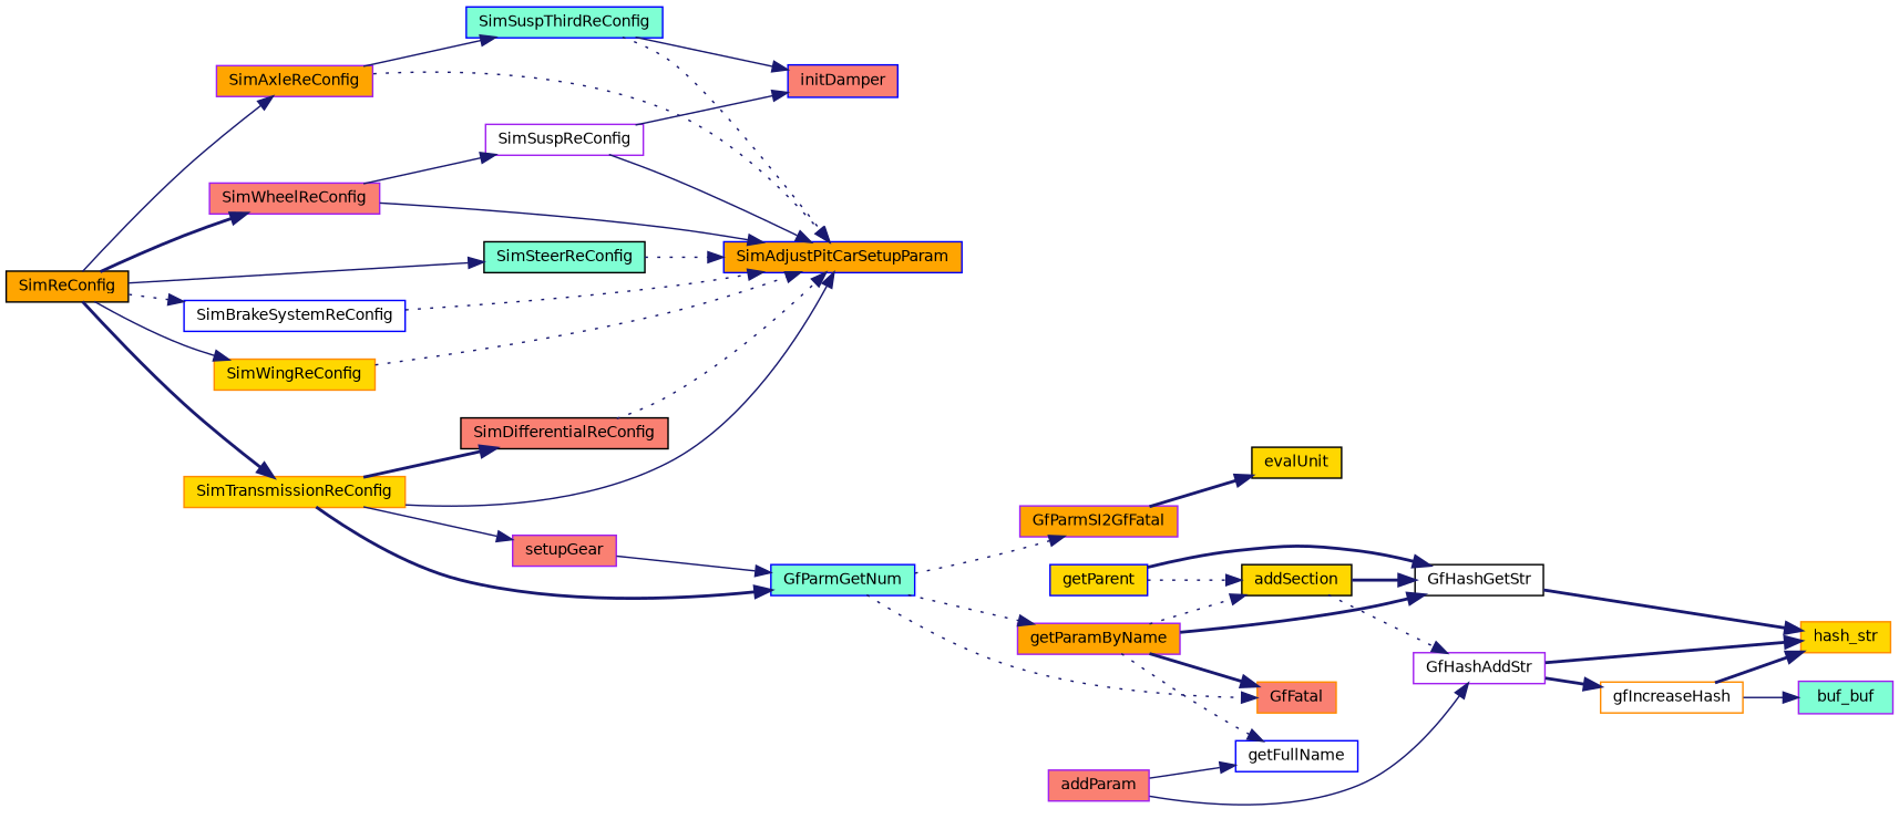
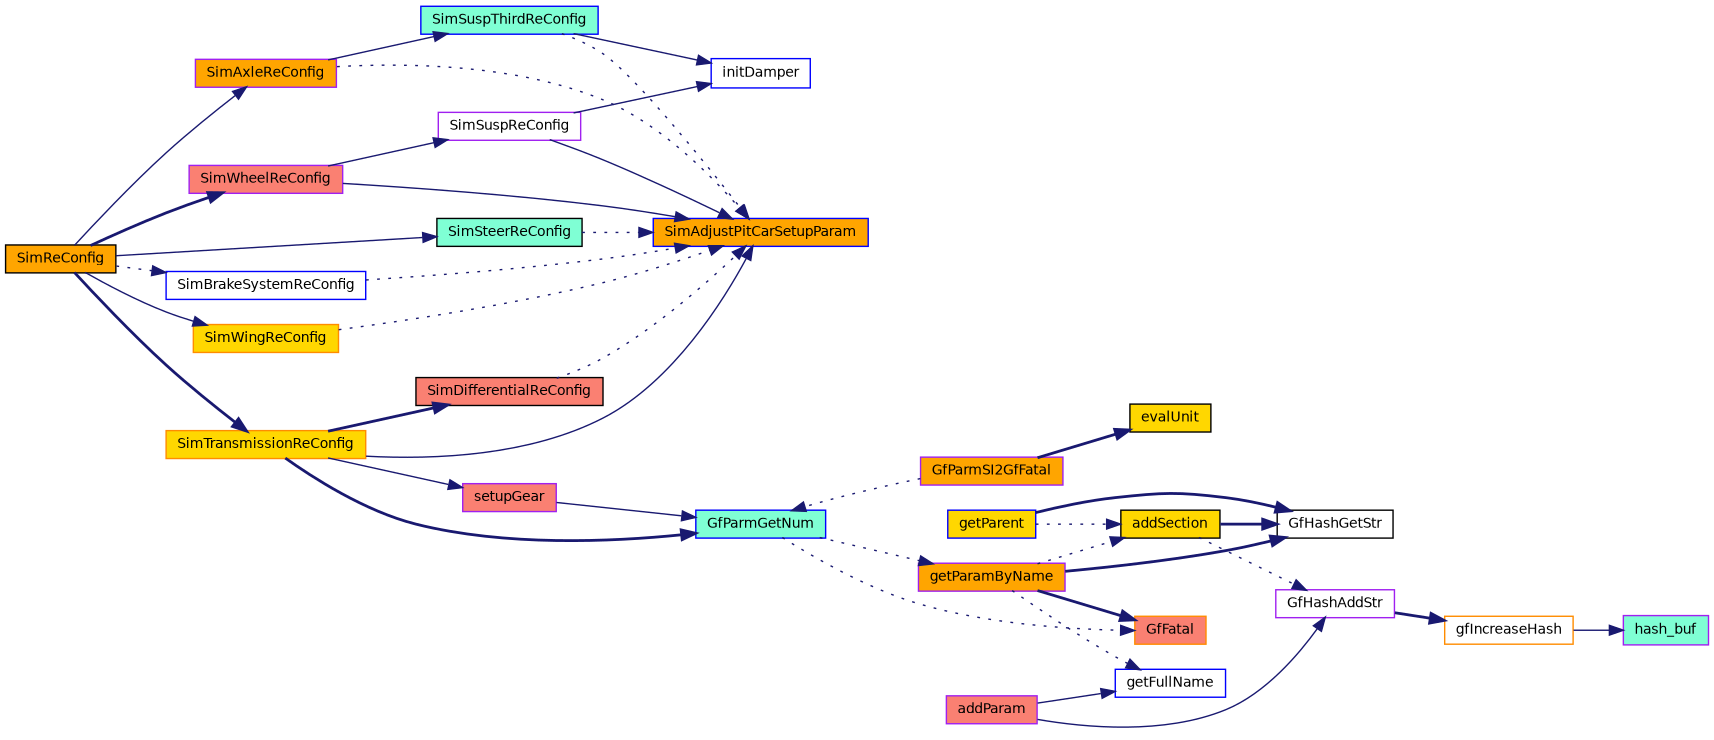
  digraph {
    rankdir=LR
    node [color=purple fillcolor=white fontname=Helvetica fontsize=10 shape=record style=filled]
    edge [color=midnightblue fontname=Helvetica fontsize=10 labelfontname=Helvetica labelfontsize=10 style=solid]
    n1 [color=black fillcolor=orange fontcolor=black height=0.2 label=SimReConfig width=0.4]
    n2 [color=black fillcolor=aquamarine height=0.2 label=SimSteerReConfig width=0.4]
    n3 [color=blue height=0.2 label=SimBrakeSystemReConfig width=0.4]
    n4 [color=darkorange fillcolor=gold height=0.2 label=SimWingReConfig width=0.4]
    n5 [fillcolor=orange height=0.2 label=SimAxleReConfig width=0.4]
    n6 [fillcolor=salmon height=0.2 label=SimWheelReConfig width=0.4]
    n7 [color=darkorange fillcolor=gold height=0.2 label=SimTransmissionReConfig width=0.4]
    n8 [color=blue fillcolor=orange height=0.2 label=SimAdjustPitCarSetupParam width=0.4]
    n9 [color=blue fillcolor=aquamarine height=0.2 label=SimSuspThirdReConfig width=0.4]
    n10 [height=0.2 label=SimSuspReConfig width=0.4]
    n11 [color=black fillcolor=salmon height=0.2 label=SimDifferentialReConfig width=0.4]
    n12 [fillcolor=salmon height=0.2 label=setupGear width=0.4]
    n13 [color=blue fillcolor=aquamarine height=0.2 label=GfParmGetNum width=0.4]
-   n14 [color=blue fillcolor=salmon height=0.2 label=initDamper width=0.4]
+   n14 [color=blue height=0.2 label=initDamper width=0.4]
    n15 [color=darkorange fillcolor=salmon height=0.2 label=GfFatal width=0.4]
    n16 [fillcolor=orange height=0.2 label=getParamByName width=0.4]
    n17 [fillcolor=orange height=0.2 label=GfParmSI2GfFatal width=0.4]
    n18 [color=blue height=0.2 label=getFullName width=0.4]
    n19 [color=black height=0.2 label=GfHashGetStr width=0.4]
    n20 [color=black fillcolor=gold height=0.2 label=addSection width=0.4]
    n21 [color=black fillcolor=gold height=0.2 label=evalUnit width=0.4]
-   n22 [color=darkorange fillcolor=gold height=0.2 label=hash_str width=0.4]
    n23 [height=0.2 label=GfHashAddStr width=0.4]
    n24 [fillcolor=salmon height=0.2 label=addParam width=0.4]
    n25 [color=blue fillcolor=gold height=0.2 label=getParent width=0.4]
    n26 [color=darkorange height=0.2 label=gfIncreaseHash width=0.4]
-   n27 [fillcolor=aquamarine height=0.2 label=buf_buf width=0.4]
+   n27 [fillcolor=aquamarine height=0.2 label=hash_buf width=0.4]
    n1 -> n2
    n1 -> n3 [style=dotted]
    n1 -> n4
    n1 -> n5
    n1 -> n6 [style=bold]
    n1 -> n7 [style=bold]
    n2 -> n8 [style=dotted]
    n3 -> n8 [style=dotted]
    n4 -> n8 [style=dotted]
    n5 -> n8 [style=dotted]
    n5 -> n9
    n6 -> n8
    n6 -> n10
    n7 -> n8
    n7 -> n11 [style=bold]
    n7 -> n12
    n7 -> n13 [style=bold]
    n9 -> n8 [style=dotted]
    n9 -> n14
    n10 -> n8
    n10 -> n14
    n11 -> n8 [style=dotted]
    n12 -> n13
    n13 -> n15 [style=dotted]
    n13 -> n16 [style=dotted]
-   n13 -> n17 [style=dotted]
+   n17 -> n13 [style=dotted]
    n16 -> n15 [style=bold]
    n16 -> n18 [style=dotted]
    n16 -> n19 [style=bold]
    n16 -> n20 [style=dotted]
    n17 -> n21 [style=bold]
-   n19 -> n22 [style=bold]
    n20 -> n19 [style=bold]
    n20 -> n23 [style=dotted]
-   n23 -> n22 [style=bold]
    n23 -> n26 [style=bold]
    n24 -> n18
    n24 -> n23
    n25 -> n19 [style=bold]
    n25 -> n20 [style=dotted]
-   n26 -> n22 [style=bold]
    n26 -> n27
  }
